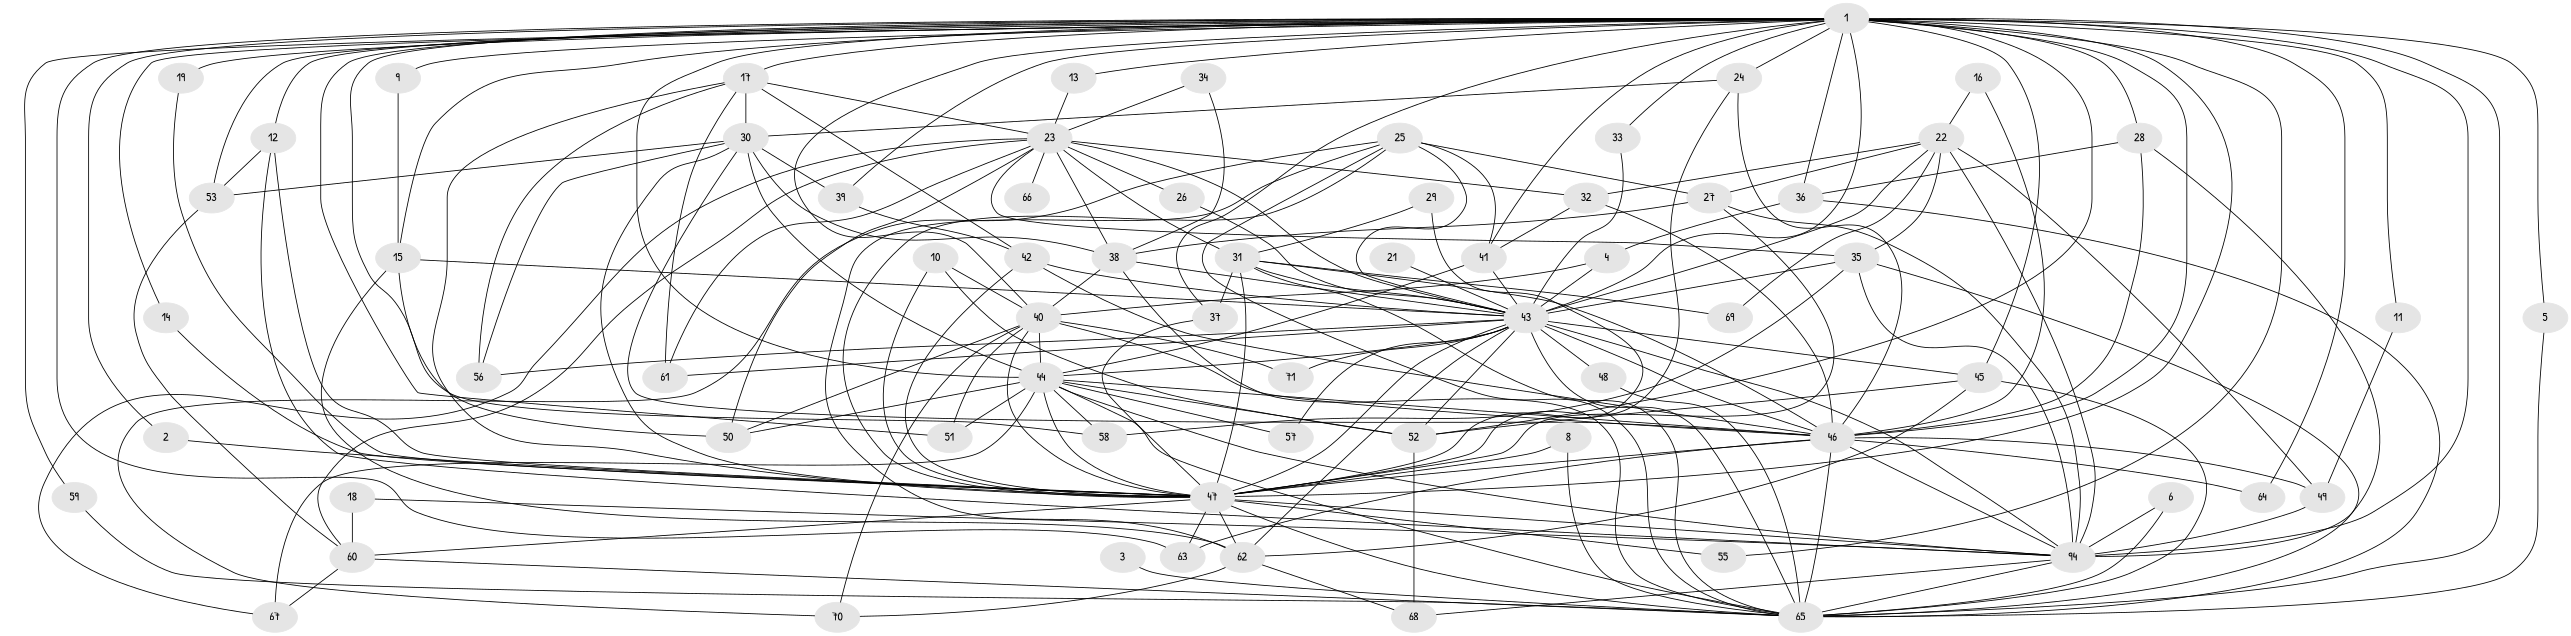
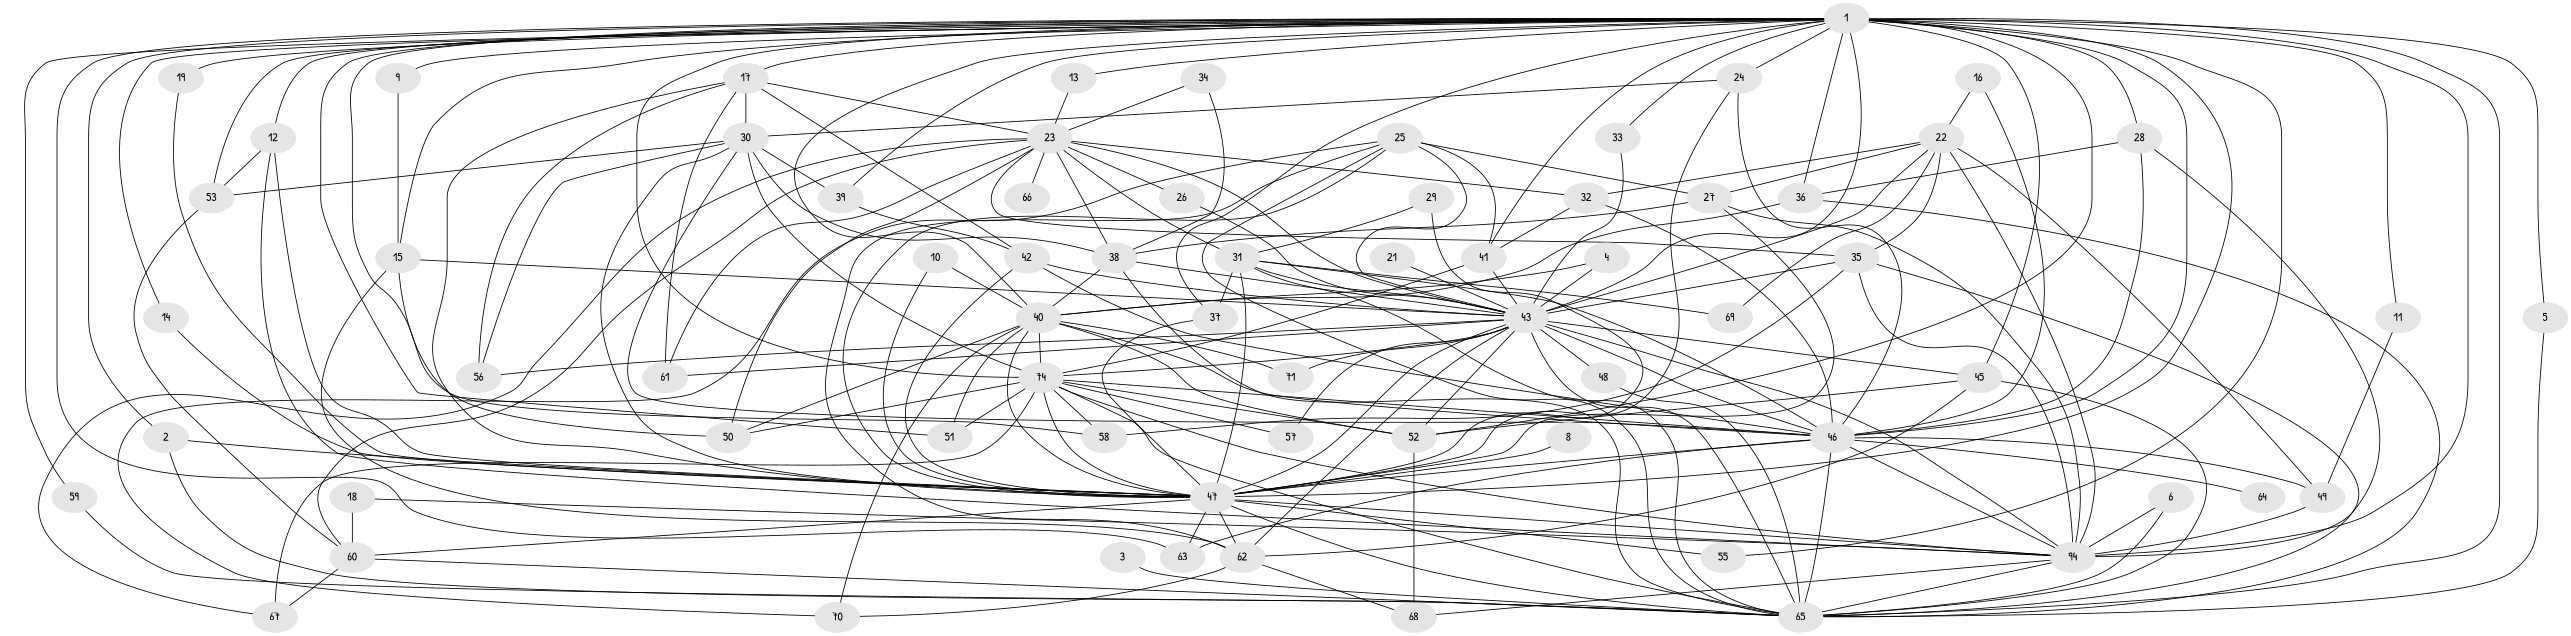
  graph {
    fontname="Patrick Hand"
    node [color=gray90 fontname="Patrick Hand" style=filled]
    edge [fontname="Patrick Hand" weight=1.0]
    1
    2
    5
    9
    11
    12
    13
    14
    15
    17
    19
    24
    28
    33
    36
    37
    39
    40
    41
    43
-   44
+   44 [label=74]
    45
    46
    47
    51
    52
    53
    n28 [label=94]
    55
    58
    59
    63
    64
    65
    49
    23
    50
    62
    30
    42
    56
    61
    60
    32
    35
    26
    31
    38
    66
    67
    70
    71
    48
    57
    68
    3
    4
    6
    8
    10
    16
    22
    27
    69
    18
    21
    25
    29
    34
    1 -- 2
    1 -- 5
    1 -- 9
    1 -- 11
    1 -- 12
    1 -- 13
    1 -- 14
    1 -- 15
    1 -- 17
    1 -- 19
    1 -- 24
    1 -- 28
    1 -- 33
    1 -- 36
    1 -- 37
    1 -- 39
    1 -- 40
    1 -- 41 [weight=2.0]
    1 -- 43 [weight=4.0]
    1 -- 44 [weight=4.0]
    1 -- 45
    1 -- 46 [weight=4.0]
    1 -- 47 [weight=4.0]
    1 -- 51
    1 -- 52 [weight=2.0]
    1 -- 53
    1 -- n28 [weight=4.0]
    1 -- 55
    1 -- 58
    1 -- 59
    1 -- 63
-   1 -- 64
    1 -- 65 [weight=4.0]
    2 -- 47
    5 -- 65
    9 -- 15
    11 -- 49
    12 -- 47
    12 -- 53
    12 -- n28
    13 -- 23
    14 -- 47
    15 -- 43
    15 -- 50
    15 -- 62 [weight=2.0]
    17 -- 47
    17 -- 23
    17 -- 30
    17 -- 42
    17 -- 56
    17 -- 61
    19 -- 47
    24 -- 46
    24 -- 47
    24 -- 30
    28 -- 36
    28 -- 46
    28 -- n28
    33 -- 43
-   36 -- 4
+   36 -- 40
    36 -- 65
    37 -- 47
    39 -- 42
    40 -- 44
    40 -- 46
    40 -- 47 [weight=2.0]
    40 -- 51
-   10 -- 52
+   40 -- 52
    40 -- 50
    40 -- 70
    40 -- 71
    41 -- 43
    41 -- 44
    43 -- 44
    43 -- 45
    43 -- 46
    43 -- 47
    43 -- 52
    43 -- n28
    43 -- 65
    43 -- 62
    43 -- 56
    43 -- 61
    43 -- 71
    43 -- 48
    43 -- 57
    44 -- 46
    44 -- 47
    44 -- 51
    44 -- 52
    44 -- n28
    44 -- 58
    44 -- 65
    44 -- 50
    44 -- 67
    44 -- 57
    45 -- 52
    45 -- 65
    45 -- 62
    46 -- 47
    46 -- n28
    46 -- 63
    46 -- 64
    46 -- 65
    46 -- 49
    47 -- n28
    47 -- 55
    47 -- 63
    47 -- 65
    47 -- 62
    47 -- 60
    52 -- 68
    53 -- 60
    n28 -- 65 [weight=2.0]
    n28 -- 68
    59 -- 65
    49 -- n28
    23 -- 43
    23 -- 50
    23 -- 61
    23 -- 60
    23 -- 32
    23 -- 35
    23 -- 26
    23 -- 31
    23 -- 38
    23 -- 66
    23 -- 67
    62 -- 70
    62 -- 68
    30 -- 39
    30 -- 44
    30 -- 46
    30 -- 47
    30 -- 53
    30 -- 56
    30 -- 38
    42 -- 43
    42 -- 46
    42 -- 47
    60 -- 65 [weight=2.0]
    60 -- 67
    32 -- 41
    32 -- 46
    35 -- 43
    35 -- n28
    35 -- 58
    35 -- 65
    26 -- 43
    31 -- 37
    31 -- 43
    31 -- 46
    31 -- 47
    31 -- 65
    31 -- 69
    38 -- 40
    38 -- 43
    38 -- 65
    48 -- 65
    3 -- 65
    4 -- 40
    4 -- 43
    6 -- n28
    6 -- 65
    8 -- 47
-   8 -- 65
+   2 -- 65
    10 -- 40
    10 -- 47
    16 -- 46
    16 -- 22
    22 -- 43
    22 -- n28 [weight=2.0]
    22 -- 49
    22 -- 32
    22 -- 35
    22 -- 27
    22 -- 69
    27 -- 47
    27 -- n28
    27 -- 38
    18 -- n28
    18 -- 60
    21 -- 43
    25 -- 41
    25 -- 43
    25 -- 47
    25 -- 65
    25 -- 62
    25 -- 70
    25 -- 27
    29 -- 47
    29 -- 31
    34 -- 23
    34 -- 38
  }
